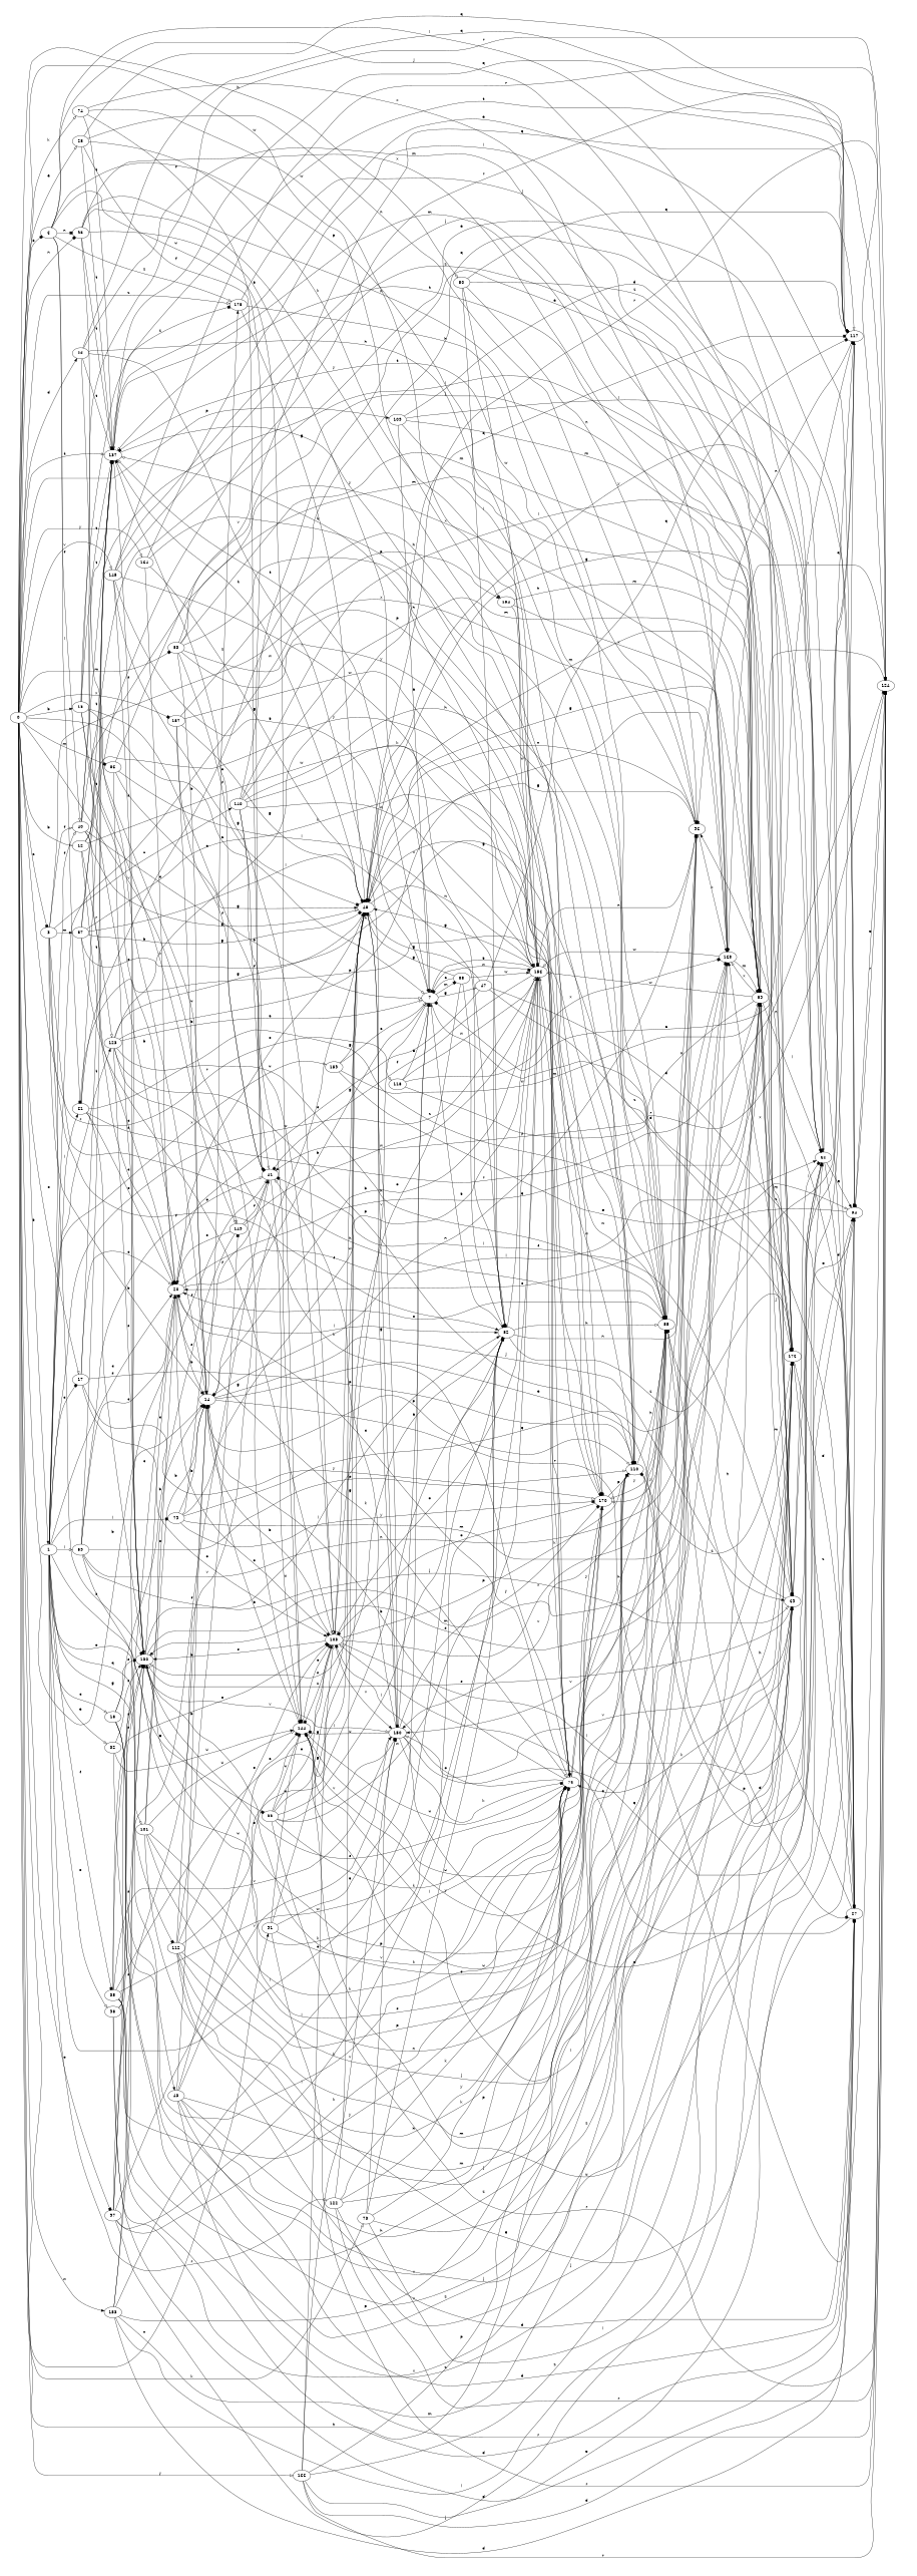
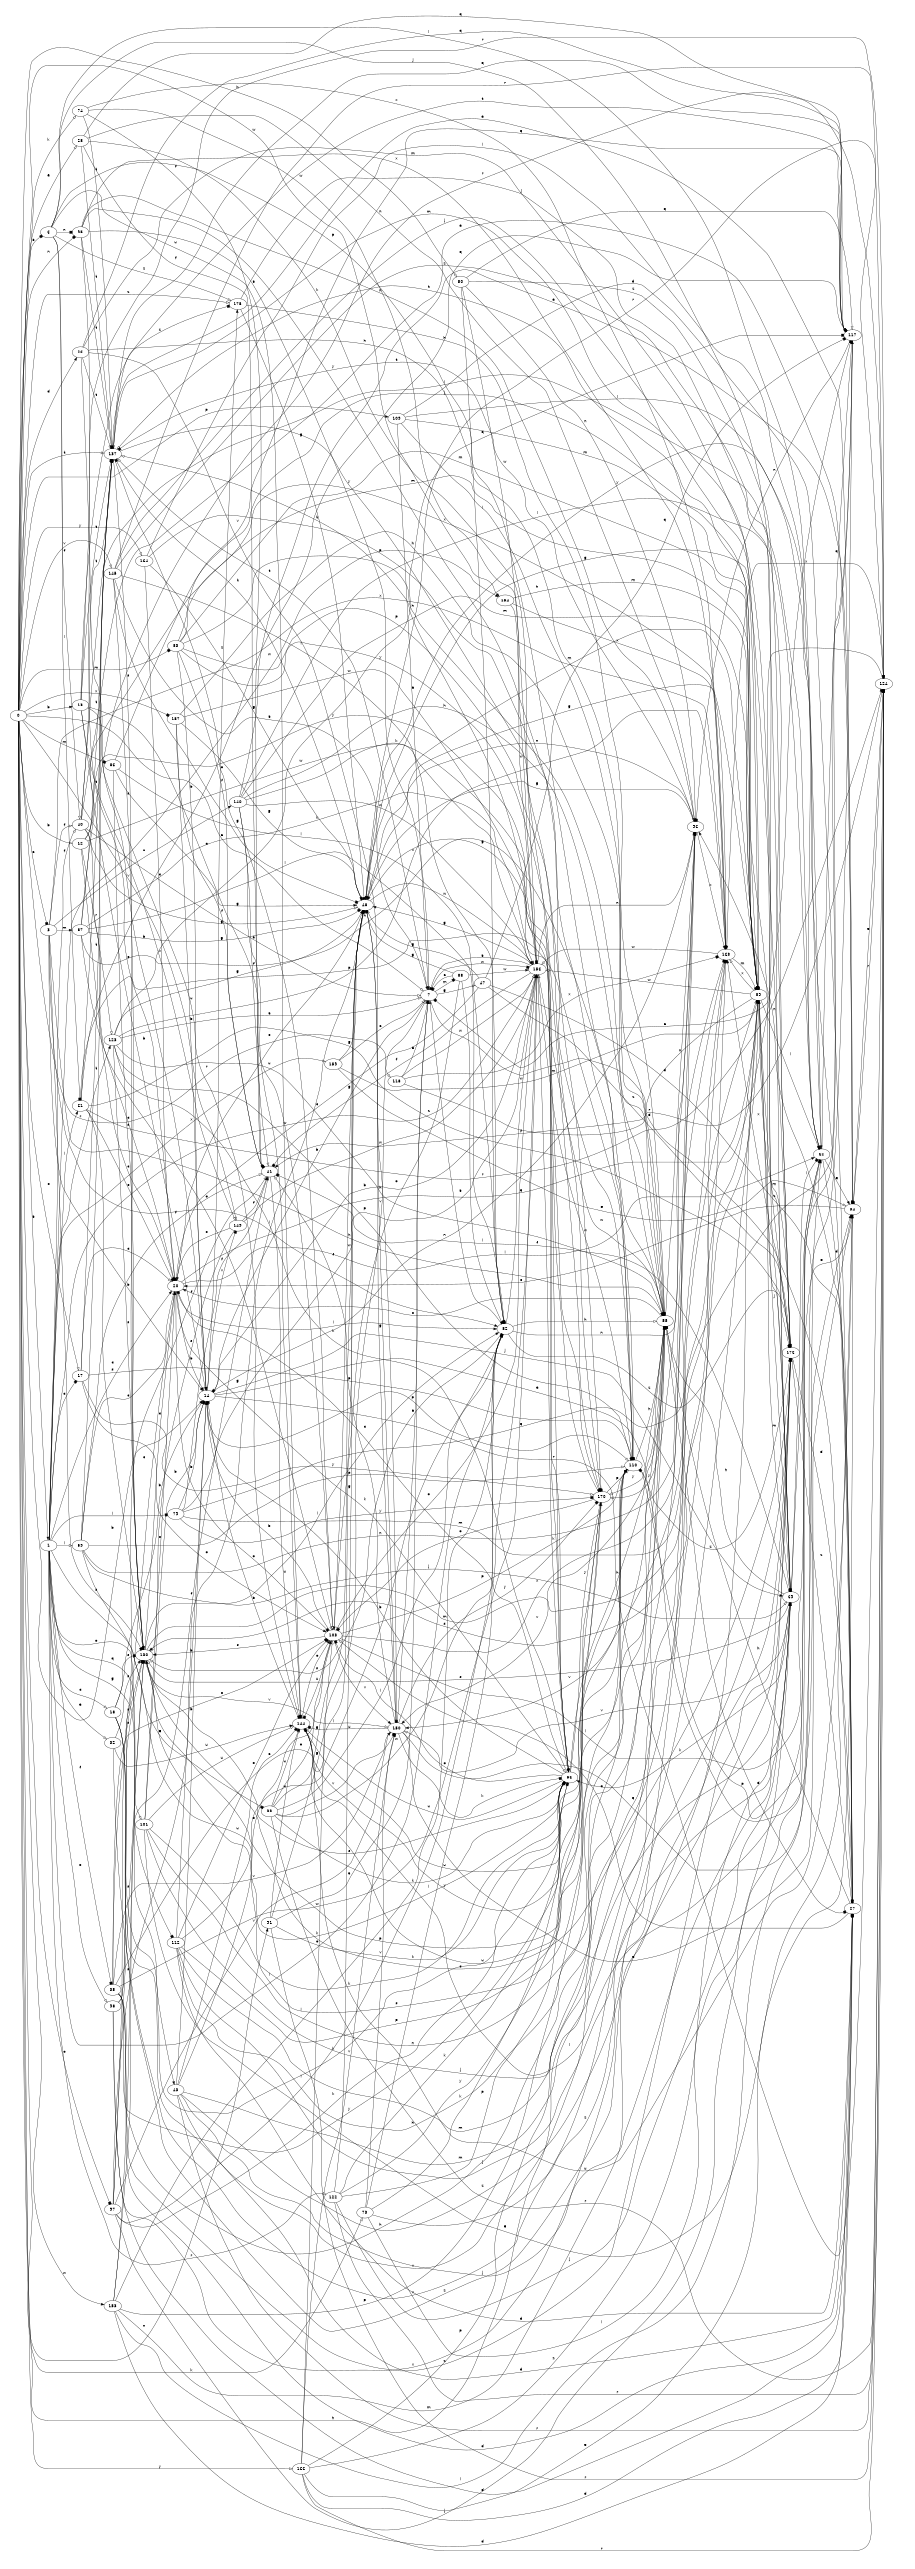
  strict digraph {
    fontname="DejaVu Sans"
    rankdir=LR
    node [fontname="DejaVu Sans"]
    edge [arrowhead=normal fontname="DejaVu Sans"]
    0
    1
    3
    6
    7
    12
    13
    14
    17
    26
    28
    50
    55
    73
    74
    83
    86
    91
    95
    97
    109
    118
    137
    145
    149
    153
    154
    157
    164
    166
    175
    18
    20
    32
    33
    35
    40
    43
    59
    61
    79
    82
    98
    101
    112
    122
    123
    156
    159
    87
    130
    140
    163
    62
    69
    110
    144
    27
    47
    88
    89
    170
    103
    124
    34
    96
    117
    150
-   76
+   76 [label=56]
    41
    176
    48
    0 -> 1 [label=a]
    0 -> 3 [arrowhead=box label=a]
    0 -> 6 [arrowhead=box label=a]
    0 -> 7 [arrowhead=onormal label=a]
    0 -> 12 [arrowhead=onormal label=b]
    0 -> 13 [label=b]
    0 -> 14 [label=b]
    0 -> 17 [arrowhead=onormal label=c]
    0 -> 26 [label=d]
    0 -> 28 [arrowhead=onormal label=e]
    0 -> 50 [arrowhead=onormal label=h]
    0 -> 55 [arrowhead=box label=h]
    0 -> 73 [arrowhead=onormal label=k]
    0 -> 74 [arrowhead=onormal label=k]
    0 -> 83 [arrowhead=box label=m]
    0 -> 86 [arrowhead=box label=m]
    0 -> 91 [label=n]
    0 -> 95 [arrowhead=box label=n]
    0 -> 97 [arrowhead=box label=o]
    0 -> 109 [label=p]
    0 -> 118 [arrowhead=onormal label=r]
    0 -> 137 [arrowhead=onormal label=t]
    0 -> 145 [arrowhead=onormal label=v]
    0 -> 149 [arrowhead=onormal label=v]
    0 -> 153 [label=w]
    0 -> 154 [label=w]
    0 -> 157 [arrowhead=box label=x]
    0 -> 164 [arrowhead=onormal label=y]
    0 -> 166 [arrowhead=onormal label=y]
    0 -> 175 [arrowhead=onormal label=z]
    1 -> 17 [arrowhead=box label=c]
    1 -> 154 [label=w]
    1 -> 18 [arrowhead=onormal label=c]
    1 -> 20 [label=c]
    1 -> 32 [arrowhead=onormal label=e]
    1 -> 33 [arrowhead=box label=e]
    1 -> 35 [arrowhead=box label=f]
    1 -> 40 [arrowhead=onormal label=f]
    1 -> 43 [label=g]
    1 -> 59 [arrowhead=onormal label=i]
    1 -> 61 [label=i]
    1 -> 79 [arrowhead=box label=l]
    1 -> 82 [arrowhead=onormal label=l]
    1 -> 98 [arrowhead=onormal label=o]
    1 -> 101 [arrowhead=onormal label=o]
    1 -> 112 [arrowhead=box label=q]
    1 -> 122 [arrowhead=onormal label=r]
    1 -> 123 [label=r]
    1 -> 156 [arrowhead=onormal label=w]
    1 -> 159 [arrowhead=onormal label=x]
    3 -> 14 [label=b]
    3 -> 55 [label=h]
    3 -> 40 [arrowhead=onormal label=f]
    3 -> 82 [label=l]
    3 -> 87 [label=m]
    3 -> 130 [arrowhead=box label=s]
    3 -> 140 [label=u]
    3 -> 163 [label=x]
    6 -> 95 [arrowhead=box label=n]
    6 -> 175 [arrowhead=onormal label=z]
    6 -> 40 [arrowhead=onormal label=f]
    6 -> 61 [arrowhead=box label=i]
    6 -> 62 [arrowhead=onormal label=i]
    6 -> 69 [label=j]
    6 -> 110 [arrowhead=box label=p]
    6 -> 144 [label=u]
    7 -> 14 [arrowhead=onormal label=b]
    7 -> 137 [arrowhead=onormal label=t]
    7 -> 156 [arrowhead=box label=w]
    7 -> 27 [arrowhead=onormal label=d]
    7 -> 47 [arrowhead=onormal label=g]
    7 -> 88 [arrowhead=box label=m]
    12 -> 20 [label=c]
    12 -> 123 [arrowhead=onormal label=r]
    12 -> 156 [arrowhead=onormal label=w]
    12 -> 89 [label=m]
    12 -> 170 [arrowhead=box label=y]
    13 -> 14 [arrowhead=onormal label=b]
    13 -> 137 [arrowhead=box label=t]
    13 -> 149 [arrowhead=onormal label=v]
    13 -> 175 [arrowhead=box label=z]
    13 -> 144 [arrowhead=box label=u]
    13 -> 103 [arrowhead=onormal label=o]
    13 -> 124 [label=r]
-   112 -> 149 [arrowhead=box label=v]
+   14 -> 149 [arrowhead=box label=v]
    14 -> 175 [label=z]
    14 -> 69 [label=j]
    14 -> 110 [arrowhead=onormal label=p]
    14 -> 124 [arrowhead=onormal label=r]
    14 -> 34 [label=e]
    14 -> 96 [arrowhead=box label=n]
    17 -> 137 [arrowhead=box label=t]
    17 -> 20 [arrowhead=onormal label=c]
    17 -> 110 [arrowhead=onormal label=p]
    17 -> 170 [arrowhead=onormal label=y]
    17 -> 103 [label=o]
    26 -> 55 [arrowhead=box label=h]
    26 -> 137 [arrowhead=onormal label=t]
    26 -> 20 [arrowhead=box label=c]
    26 -> 89 [arrowhead=box label=m]
    26 -> 117 [arrowhead=onormal label=q]
    26 -> 150 [arrowhead=box label=v]
    28 -> 137 [arrowhead=box label=t]
    28 -> 96 [arrowhead=onormal label=n]
    28 -> 117 [arrowhead=box label=q]
    28 -> 76 [label=k]
    28 -> 41 [label=f]
    50 -> 82 [arrowhead=box label=l]
    50 -> 156 [arrowhead=onormal label=w]
    50 -> 96 [arrowhead=box label=n]
    50 -> 117 [arrowhead=onormal label=q]
    50 -> 176 [arrowhead=onormal label=z]
    55 -> 20 [label=c]
    55 -> 156 [arrowhead=onormal label=w]
    55 -> 130 [label=s]
    55 -> 144 [arrowhead=box label=u]
    55 -> 27 [arrowhead=box label=d]
    55 -> 170 [arrowhead=onormal label=y]
    55 -> 96 [label=n]
    55 -> 150 [label=v]
    73 -> 82 [arrowhead=box label=l]
    73 -> 62 [arrowhead=box label=i]
    73 -> 150 [arrowhead=box label=v]
    73 -> 76 [arrowhead=box label=k]
    73 -> 176 [label=z]
    74 -> 137 [arrowhead=box label=t]
    74 -> 156 [arrowhead=box label=w]
    74 -> 163 [label=x]
    74 -> 41 [arrowhead=onormal label=f]
    83 -> 14 [arrowhead=onormal label=b]
    83 -> 55 [label=h]
    83 -> 163 [label=x]
    83 -> 110 [arrowhead=box label=p]
    83 -> 89 [arrowhead=box label=m]
    83 -> 170 [label=y]
    83 -> 117 [arrowhead=box label=q]
    83 -> 41 [arrowhead=box label=f]
    86 -> 82 [label=l]
    86 -> 130 [label=s]
    86 -> 69 [arrowhead=onormal label=j]
    86 -> 48 [label=g]
    91 -> 7 [label=a]
    91 -> 144 [arrowhead=onormal label=u]
    91 -> 124 [label=r]
    91 -> 76 [arrowhead=box label=k]
    91 -> 48 [label=g]
    95 -> 7 [arrowhead=onormal label=a]
    95 -> 14 [label=b]
    95 -> 137 [label=t]
    95 -> 163 [arrowhead=onormal label=x]
    95 -> 170 [arrowhead=box label=y]
    95 -> 96 [arrowhead=onormal label=n]
    97 -> 20 [arrowhead=onormal label=c]
    97 -> 82 [arrowhead=box label=l]
    97 -> 130 [arrowhead=box label=s]
    97 -> 69 [arrowhead=onormal label=j]
    97 -> 150 [arrowhead=onormal label=v]
    97 -> 76 [arrowhead=onormal label=k]
    97 -> 48 [arrowhead=box label=g]
    109 -> 7 [label=a]
    109 -> 55 [arrowhead=onormal label=h]
    109 -> 62 [label=i]
    109 -> 27 [label=d]
    109 -> 89 [label=m]
    118 -> 7 [arrowhead=box label=a]
    118 -> 156 [arrowhead=onormal label=w]
    118 -> 163 [arrowhead=box label=x]
    118 -> 124 [label=r]
    137 -> 130 [label=s]
    137 -> 89 [arrowhead=box label=m]
    137 -> 170 [label=y]
    137 -> 103 [arrowhead=onormal label=o]
    137 -> 34 [label=e]
    137 -> 117 [arrowhead=onormal label=q]
    145 -> 7 [label=a]
    145 -> 82 [arrowhead=box label=l]
    145 -> 130 [arrowhead=onormal label=s]
    145 -> 69 [arrowhead=box label=j]
    145 -> 124 [arrowhead=box label=r]
    145 -> 176 [label=z]
    145 -> 48 [arrowhead=box label=g]
    149 -> 20 [label=c]
    149 -> 156 [label=w]
    149 -> 130 [arrowhead=onormal label=s]
    149 -> 41 [label=f]
    153 -> 82 [arrowhead=onormal label=l]
    153 -> 130 [arrowhead=box label=s]
    153 -> 62 [label=i]
    153 -> 110 [arrowhead=onormal label=p]
    153 -> 27 [label=d]
    153 -> 89 [arrowhead=onormal label=m]
    153 -> 41 [label=f]
    154 -> 156 [label=w]
    154 -> 163 [arrowhead=onormal label=x]
    154 -> 89 [label=m]
    157 -> 14 [label=b]
    157 -> 55 [arrowhead=onormal label=h]
    157 -> 156 [label=w]
    157 -> 41 [arrowhead=box label=f]
    157 -> 48 [arrowhead=box label=g]
    164 -> 20 [arrowhead=box label=c]
    164 -> 62 [label=i]
    164 -> 110 [arrowhead=box label=p]
    164 -> 48 [label=g]
    166 -> 110 [arrowhead=onormal label=p]
    166 -> 27 [arrowhead=box label=d]
    166 -> 103 [arrowhead=onormal label=o]
    166 -> 124 [arrowhead=box label=r]
    166 -> 34 [label=e]
    166 -> 150 [label=v]
    166 -> 176 [arrowhead=box label=z]
    175 -> 55 [label=h]
    175 -> 69 [label=j]
    175 -> 48 [arrowhead=box label=g]
    18 -> 14 [label=b]
    18 -> 130 [arrowhead=box label=s]
    18 -> 163 [label=x]
    18 -> 76 [label=k]
    18 -> 176 [arrowhead=onormal label=z]
    20 -> 14 [label=b]
    20 -> 82 [label=l]
    20 -> 62 [label=i]
    20 -> 103 [arrowhead=box label=o]
    20 -> 117 [arrowhead=box label=q]
    20 -> 76 [arrowhead=onormal label=k]
    32 -> 130 [label=s]
    32 -> 163 [arrowhead=box label=x]
    32 -> 144 [label=u]
    33 -> 82 [arrowhead=onormal label=l]
    33 -> 156 [label=w]
    33 -> 144 [arrowhead=box label=u]
    33 -> 103 [label=o]
    33 -> 124 [arrowhead=onormal label=r]
    33 -> 150 [arrowhead=box label=v]
    33 -> 76 [arrowhead=onormal label=k]
    33 -> 48 [label=g]
    35 -> 7 [arrowhead=onormal label=a]
    35 -> 55 [arrowhead=box label=h]
    35 -> 156 [label=w]
    35 -> 130 [arrowhead=box label=s]
    35 -> 163 [arrowhead=box label=x]
    35 -> 27 [arrowhead=onormal label=d]
    35 -> 170 [arrowhead=onormal label=y]
    35 -> 103 [arrowhead=box label=o]
    35 -> 150 [label=v]
    40 -> 7 [arrowhead=onormal label=a]
    40 -> 137 [arrowhead=box label=t]
    40 -> 20 [label=c]
    40 -> 62 [arrowhead=box label=i]
    40 -> 34 [arrowhead=box label=e]
    40 -> 48 [arrowhead=onormal label=g]
    43 -> 14 [label=b]
    43 -> 69 [arrowhead=box label=j]
    43 -> 144 [arrowhead=box label=u]
    43 -> 27 [label=d]
    43 -> 89 [arrowhead=box label=m]
    43 -> 103 [arrowhead=onormal label=o]
    43 -> 124 [arrowhead=box label=r]
    43 -> 176 [label=z]
    59 -> 137 [arrowhead=box label=t]
    59 -> 20 [arrowhead=onormal label=c]
    59 -> 69 [arrowhead=onormal label=j]
    59 -> 110 [arrowhead=onormal label=p]
    59 -> 96 [arrowhead=onormal label=n]
    59 -> 76 [arrowhead=box label=k]
    59 -> 41 [arrowhead=onormal label=f]
    61 -> 137 [arrowhead=box label=t]
    61 -> 20 [arrowhead=box label=c]
    61 -> 130 [arrowhead=box label=s]
    61 -> 110 [arrowhead=box label=p]
    61 -> 124 [arrowhead=box label=r]
    61 -> 117 [label=q]
    61 -> 176 [arrowhead=box label=z]
    79 -> 14 [arrowhead=box label=b]
    79 -> 156 [arrowhead=onormal label=w]
    79 -> 89 [arrowhead=onormal label=m]
    79 -> 170 [arrowhead=box label=y]
    79 -> 117 [label=q]
    79 -> 41 [arrowhead=onormal label=f]
    82 -> 7 [label=a]
    82 -> 55 [arrowhead=onormal label=h]
    82 -> 156 [label=w]
    82 -> 130 [arrowhead=onormal label=s]
    82 -> 96 [label=n]
    82 -> 176 [arrowhead=box label=z]
    98 -> 130 [arrowhead=box label=s]
    98 -> 27 [arrowhead=box label=d]
    98 -> 41 [arrowhead=onormal label=f]
    98 -> 176 [arrowhead=box label=z]
    101 -> 14 [label=b]
    101 -> 20 [label=c]
    101 -> 69 [label=j]
    101 -> 144 [arrowhead=onormal label=u]
    101 -> 34 [arrowhead=onormal label=e]
    101 -> 96 [arrowhead=box label=n]
    101 -> 76 [label=k]
    112 -> 14 [label=b]
    112 -> 55 [arrowhead=box label=h]
    112 -> 82 [label=l]
    112 -> 69 [label=j]
    112 -> 110 [label=p]
    112 -> 27 [arrowhead=box label=d]
    112 -> 89 [label=m]
    112 -> 103 [arrowhead=box label=o]
    122 -> 69 [arrowhead=onormal label=j]
    122 -> 110 [label=p]
    122 -> 170 [arrowhead=onormal label=y]
    122 -> 124 [label=r]
    122 -> 76 [label=k]
    122 -> 48 [arrowhead=onormal label=g]
    123 -> 7 [arrowhead=onormal label=a]
    123 -> 55 [arrowhead=box label=h]
    123 -> 130 [label=s]
    123 -> 163 [label=x]
    123 -> 110 [arrowhead=box label=p]
    123 -> 117 [arrowhead=box label=q]
    123 -> 76 [arrowhead=onormal label=k]
    123 -> 48 [label=g]
    156 -> 7 [arrowhead=box label=a]
    156 -> 14 [arrowhead=box label=b]
    156 -> 137 [arrowhead=onormal label=t]
    156 -> 103 [arrowhead=onormal label=o]
    156 -> 96 [arrowhead=onormal label=n]
    156 -> 76 [arrowhead=onormal label=k]
    156 -> 41 [arrowhead=box label=f]
    156 -> 48 [label=g]
    159 -> 7 [arrowhead=onormal label=a]
    159 -> 89 [arrowhead=box label=m]
    159 -> 34 [arrowhead=onormal label=e]
    159 -> 48 [arrowhead=box label=g]
    87 -> 55 [arrowhead=box label=h]
    87 -> 137 [label=t]
    87 -> 82 [arrowhead=box label=l]
    87 -> 103 [arrowhead=onormal label=o]
    87 -> 124 [arrowhead=onormal label=r]
    87 -> 76 [label=k]
    87 -> 48 [arrowhead=box label=g]
    130 -> 20 [label=c]
    130 -> 82 [label=l]
    130 -> 110 [label=p]
    130 -> 89 [arrowhead=onormal label=m]
    130 -> 150 [arrowhead=onormal label=v]
    140 -> 55 [arrowhead=onormal label=h]
    140 -> 156 [arrowhead=onormal label=w]
    140 -> 62 [arrowhead=onormal label=i]
    140 -> 144 [arrowhead=box label=u]
    140 -> 89 [arrowhead=onormal label=m]
    140 -> 34 [label=e]
    140 -> 76 [label=k]
    140 -> 41 [arrowhead=onormal label=f]
    163 -> 156 [arrowhead=onormal label=w]
    163 -> 89 [arrowhead=box label=m]
    163 -> 150 [label=v]
    62 -> 27 [arrowhead=box label=d]
    62 -> 34 [label=e]
    62 -> 117 [label=q]
    69 -> 55 [arrowhead=box label=h]
    69 -> 130 [arrowhead=onormal label=s]
    69 -> 62 [arrowhead=box label=i]
    69 -> 89 [label=m]
    69 -> 34 [arrowhead=box label=e]
    69 -> 150 [arrowhead=onormal label=v]
    69 -> 76 [label=k]
    69 -> 41 [arrowhead=box label=f]
    110 -> 55 [label=h]
    110 -> 156 [arrowhead=onormal label=w]
    110 -> 176 [label=z]
    144 -> 14 [arrowhead=box label=b]
    144 -> 62 [label=i]
    144 -> 170 [label=y]
    144 -> 103 [label=o]
    27 -> 55 [arrowhead=box label=h]
    27 -> 103 [arrowhead=onormal label=o]
    27 -> 96 [label=n]
    27 -> 176 [arrowhead=onormal label=z]
    27 -> 48 [label=y]
    47 -> 20 [arrowhead=onormal label=c]
    47 -> 27 [arrowhead=onormal label=d]
    47 -> 117 [arrowhead=box label=q]
    47 -> 176 [arrowhead=box label=z]
    47 -> 48 [arrowhead=onormal label=g]
    88 -> 7 [arrowhead=box label=a]
    88 -> 82 [arrowhead=box label=l]
    88 -> 156 [label=w]
    88 -> 103 [label=o]
    88 -> 48 [arrowhead=box label=g]
    89 -> 137 [arrowhead=onormal label=t]
    89 -> 156 [arrowhead=onormal label=w]
    89 -> 130 [label=s]
    89 -> 163 [arrowhead=onormal label=x]
    89 -> 62 [label=i]
    89 -> 69 [arrowhead=box label=j]
    89 -> 41 [label=f]
    89 -> 176 [arrowhead=onormal label=z]
    89 -> 48 [arrowhead=onormal label=g]
    170 -> 110 [arrowhead=onormal label=p]
    170 -> 144 [arrowhead=onormal label=u]
    170 -> 103 [arrowhead=box label=o]
    170 -> 48 [label=g]
    103 -> 14 [label=b]
    103 -> 130 [label=s]
    103 -> 163 [arrowhead=box label=x]
    103 -> 62 [arrowhead=onormal label=i]
    103 -> 110 [arrowhead=onormal label=p]
    103 -> 144 [arrowhead=box label=u]
    103 -> 150 [label=v]
    103 -> 48 [arrowhead=box label=g]
    124 -> 7 [arrowhead=box label=a]
    124 -> 163 [label=x]
    124 -> 34 [arrowhead=box label=e]
    34 -> 20 [label=c]
    34 -> 144 [label=u]
    34 -> 124 [label=r]
    96 -> 137 [arrowhead=box label=t]
    96 -> 163 [label=x]
    96 -> 170 [arrowhead=onormal label=y]
    96 -> 48 [label=g]
    117 -> 137 [arrowhead=onormal label=t]
    117 -> 110 [arrowhead=box label=p]
    117 -> 96 [arrowhead=box label=n]
    150 -> 7 [label=a]
    150 -> 144 [arrowhead=box label=u]
    150 -> 170 [arrowhead=box label=y]
    150 -> 34 [label=e]
    150 -> 117 [arrowhead=onormal label=q]
    150 -> 76 [arrowhead=box label=k]
    150 -> 41 [arrowhead=onormal label=f]
    150 -> 48 [arrowhead=box label=g]
    76 -> 14 [label=b]
    76 -> 55 [label=h]
    76 -> 20 [arrowhead=box label=c]
    76 -> 130 [arrowhead=onormal label=s]
    76 -> 144 [arrowhead=onormal label=u]
    76 -> 170 [arrowhead=onormal label=y]
    76 -> 103 [arrowhead=box label=o]
    41 -> 144 [arrowhead=onormal label=u]
    176 -> 130 [arrowhead=onormal label=s]
    176 -> 163 [label=x]
    176 -> 27 [arrowhead=onormal label=d]
    176 -> 89 [arrowhead=onormal label=m]
    176 -> 48 [label=g]
    48 -> 137 [arrowhead=box label=t]
    48 -> 20 [arrowhead=onormal label=c]
    48 -> 156 [label=w]
    48 -> 89 [arrowhead=box label=m]
    48 -> 124 [label=r]
    48 -> 96 [arrowhead=onormal label=n]
    48 -> 150 [arrowhead=onormal label=v]
  }
